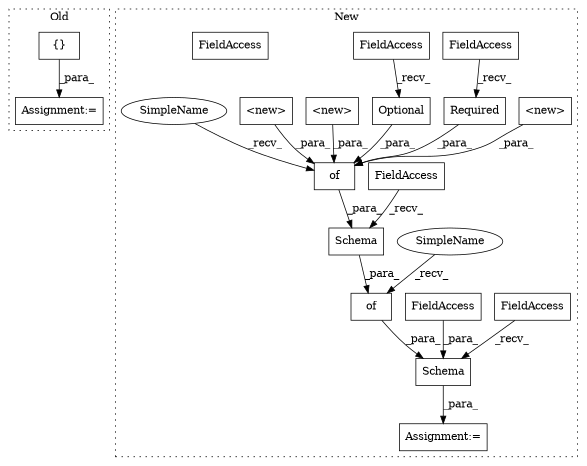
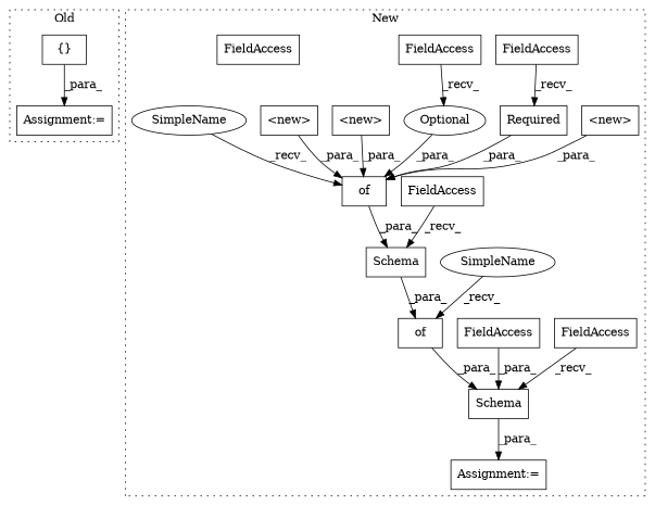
  digraph {
    node [a=32 l=10 s=1181 shape=box]
    n1 [a=4 l=2 label="{}" s=288]
    n2 [a=7 l=1 label="Assignment:=" s=274]
    n3 [l="7,1" label=Schema s="645,1203"]
    n4 [l="3,1" label=of s="656,1179"]
    n5 [a=14 l=52 label="<new>" s=735]
    n6 [l="9,1" label=Required s="702,733"]
    n7 [a=22 label=FieldAccess s=634]
    n8 [a=22 label=FieldAccess s=691]
    n9 [a=7 l=1 label="Assignment:=" s=633]
-   n10 [l="9,1" label=Optional s="890,921"]
+   n10 [l="9,1" label=Optional s="890,921" shape=ellipse]
    n11 [a=22 label=FieldAccess s=879]
    n12 [l="7,1" label=Schema s="677,1178"]
    n13 [l="3,1" label=of s="688,1177"]
    n14 [a=14 l=52 label="<new>" s=1022]
    n15 [a=22 label=FieldAccess s=666]
    n16 [a=14 l=53 label="<new>" s=825]
    n17 [a=22 l=22 label=FieldAccess]
    n18 [a=22 l=22 label=FieldAccess]
    n19 [a=42 l=3 label=SimpleName s=652 shape=ellipse]
    n20 [a=42 l=3 label=SimpleName s=684 shape=ellipse]
    subgraph cluster_1 {
      label=Old
      style=dotted
      n1
      n2
    }
    subgraph cluster_2 {
      label=New
      style=dotted
      n3
      n4
      n5
      n6
      n7
      n8
      n9
      n10
      n11
      n12
      n13
      n14
      n15
      n16
      n17
      n18
      n19
      n20
    }
    n1 -> n2 [label=_para_]
    n3 -> n9 [label=_para_]
    n4 -> n3 [label=_para_]
    n5 -> n13 [label=_para_]
    n6 -> n13 [label=_para_]
    n7 -> n3 [label=_recv_]
    n8 -> n6 [label=_recv_]
    n10 -> n13 [label=_para_]
    n11 -> n10 [label=_recv_]
    n12 -> n4 [label=_para_]
    n13 -> n12 [label=_para_]
    n14 -> n13 [label=_para_]
    n15 -> n12 [label=_recv_]
    n16 -> n13 [label=_para_]
    n18 -> n3 [label=_para_]
    n19 -> n4 [label=_recv_]
    n20 -> n13 [label=_recv_]
  }
